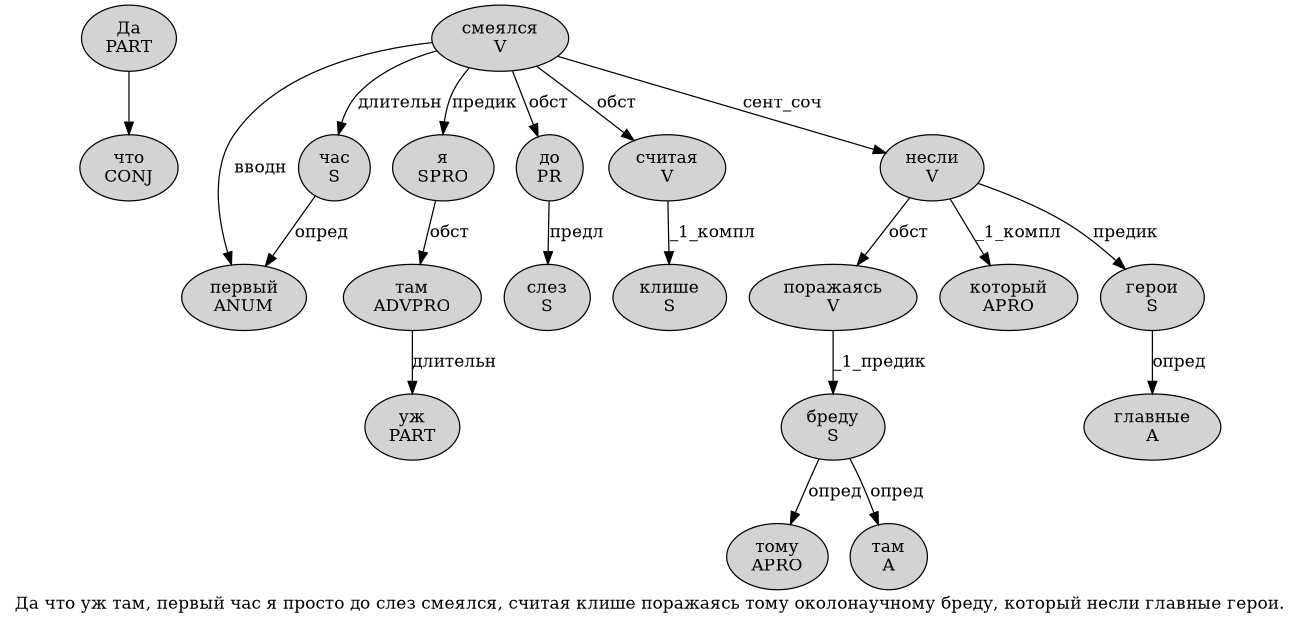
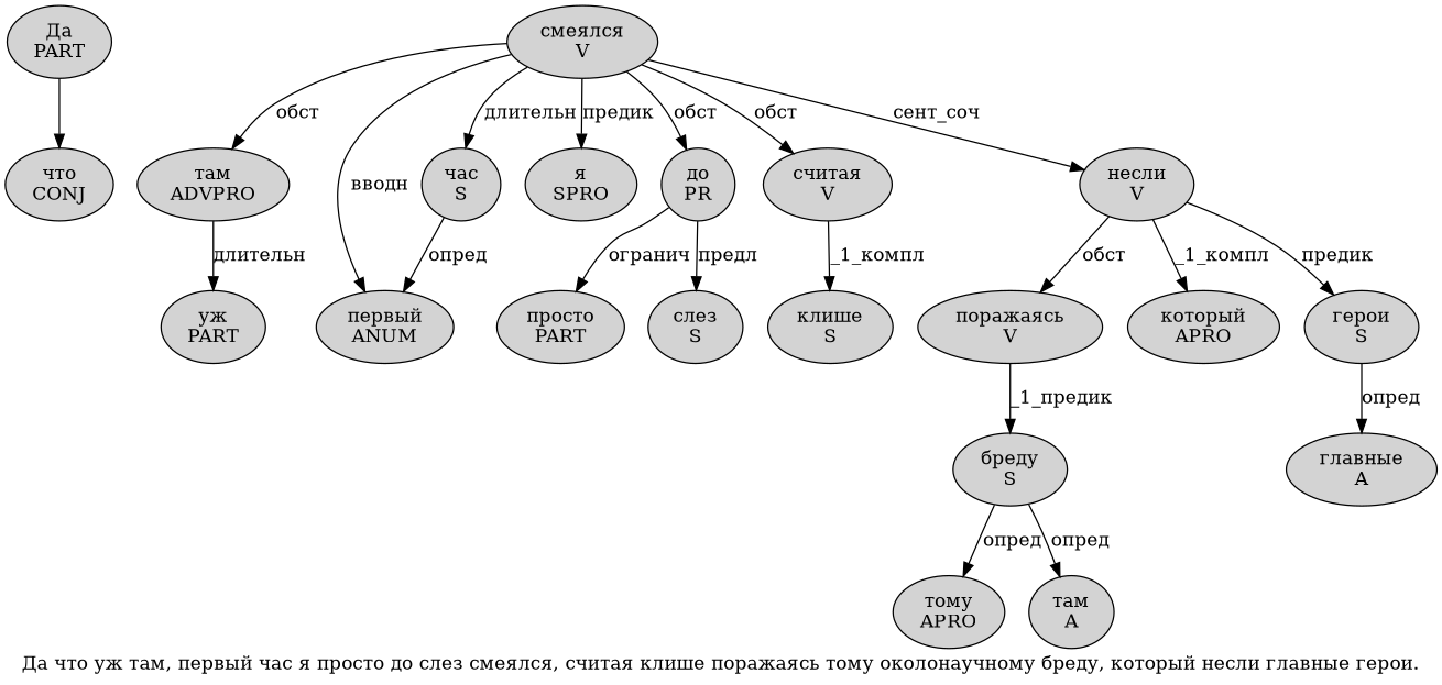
  digraph {
    label="Да что уж там, первый час я просто до слез смеялся, считая клише поражаясь тому околонаучному бреду, который несли главные герои."
    node [fillcolor=lightgray penwidth=1 shape=ellipse style=filled]
    n1 [label="Да\nPART"]
    n2 [label="что\nCONJ"]
    n3 [label="уж\nPART"]
    n4 [label="там\nADVPRO"]
    n5 [label="первый\nANUM"]
    n6 [label="час\nS"]
    n7 [label="я\nSPRO"]
+   n8 [label="просто\nPART"]
    n9 [label="до\nPR"]
    n10 [label="слез\nS"]
    n11 [label="смеялся\nV"]
    n12 [label="считая\nV"]
    n13 [label="несли\nV"]
    n14 [label="клише\nS"]
    n15 [label="поражаясь\nV"]
    n16 [label="который\nAPRO"]
    n17 [label="герои\nS"]
    n18 [label="бреду\nS"]
    n19 [label="тому\nAPRO"]
    n20 [label="там\nA"]
    n21 [label="главные\nA"]
    n1 -> n2
    n4 -> n3 [label="длительн"]
    n6 -> n5 [label="опред"]
+   n9 -> n8 [label="огранич"]
    n9 -> n10 [label="предл"]
-   n7 -> n4 [label="обст"]
+   n11 -> n4 [label="обст"]
    n11 -> n5 [label="вводн"]
    n11 -> n6 [label="длительн"]
    n11 -> n7 [label="предик"]
    n11 -> n9 [label="обст"]
    n11 -> n12 [label="обст"]
    n11 -> n13 [label="сент_соч"]
    n12 -> n14 [label="_1_компл"]
    n13 -> n15 [label="обст"]
    n13 -> n16 [label="_1_компл"]
    n13 -> n17 [label="предик"]
    n15 -> n18 [label="_1_предик"]
    n17 -> n21 [label="опред"]
    n18 -> n19 [label="опред"]
    n18 -> n20 [label="опред"]
  }
